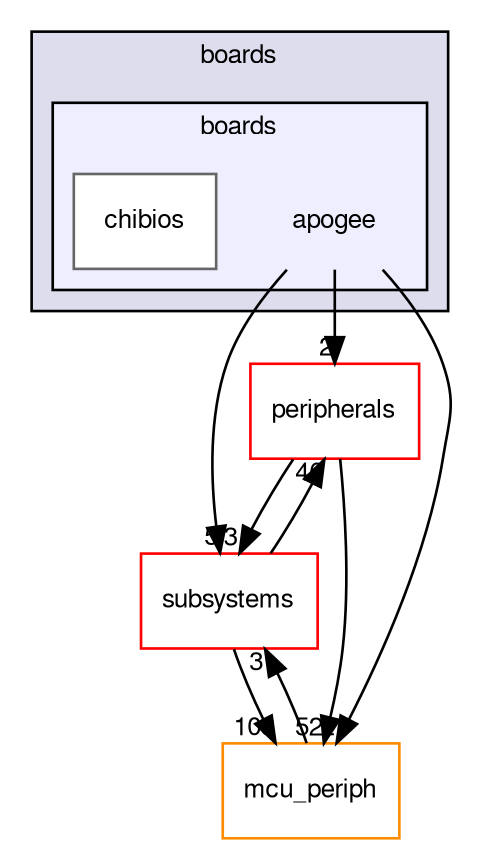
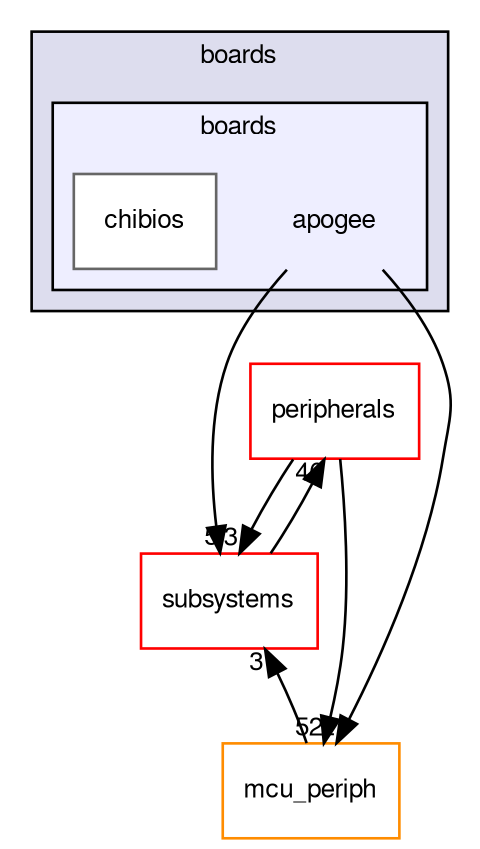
  digraph {
    compound=true
    node [fontname=FreeSans fontsize=10 shape=box color=red]
    edge [headlabel=2 labeldistance=1.5 labelfontname=FreeSans labelfontsize=10]
    n1 [label=apogee shape=plaintext]
    n2 [color=gray40 fillcolor=white label=chibios style=filled]
    n3 [label=peripherals]
    n4 [fillcolor=white label=subsystems style=filled]
    n5 [label=mcu_periph color=darkorange]
    subgraph cluster_1 {
      bgcolor="#ddddee"
      fontname=FreeSans
      fontsize=10
      label=boards
      pencolor=black
      subgraph cluster_2 {
        bgcolor="#eeeeff"
        fontname=FreeSans
        fontsize=10
        pencolor=black
        n1
        n2
      }
    }
-   n1 -> n3
    n1 -> n4 [headlabel=5]
    n1 -> n5
    n3 -> n4 [headlabel=3]
    n3 -> n5 [headlabel=52]
    n4 -> n3 [headlabel=46]
-   n4 -> n5 [headlabel=103]
    n5 -> n4 [headlabel=3]
  }
